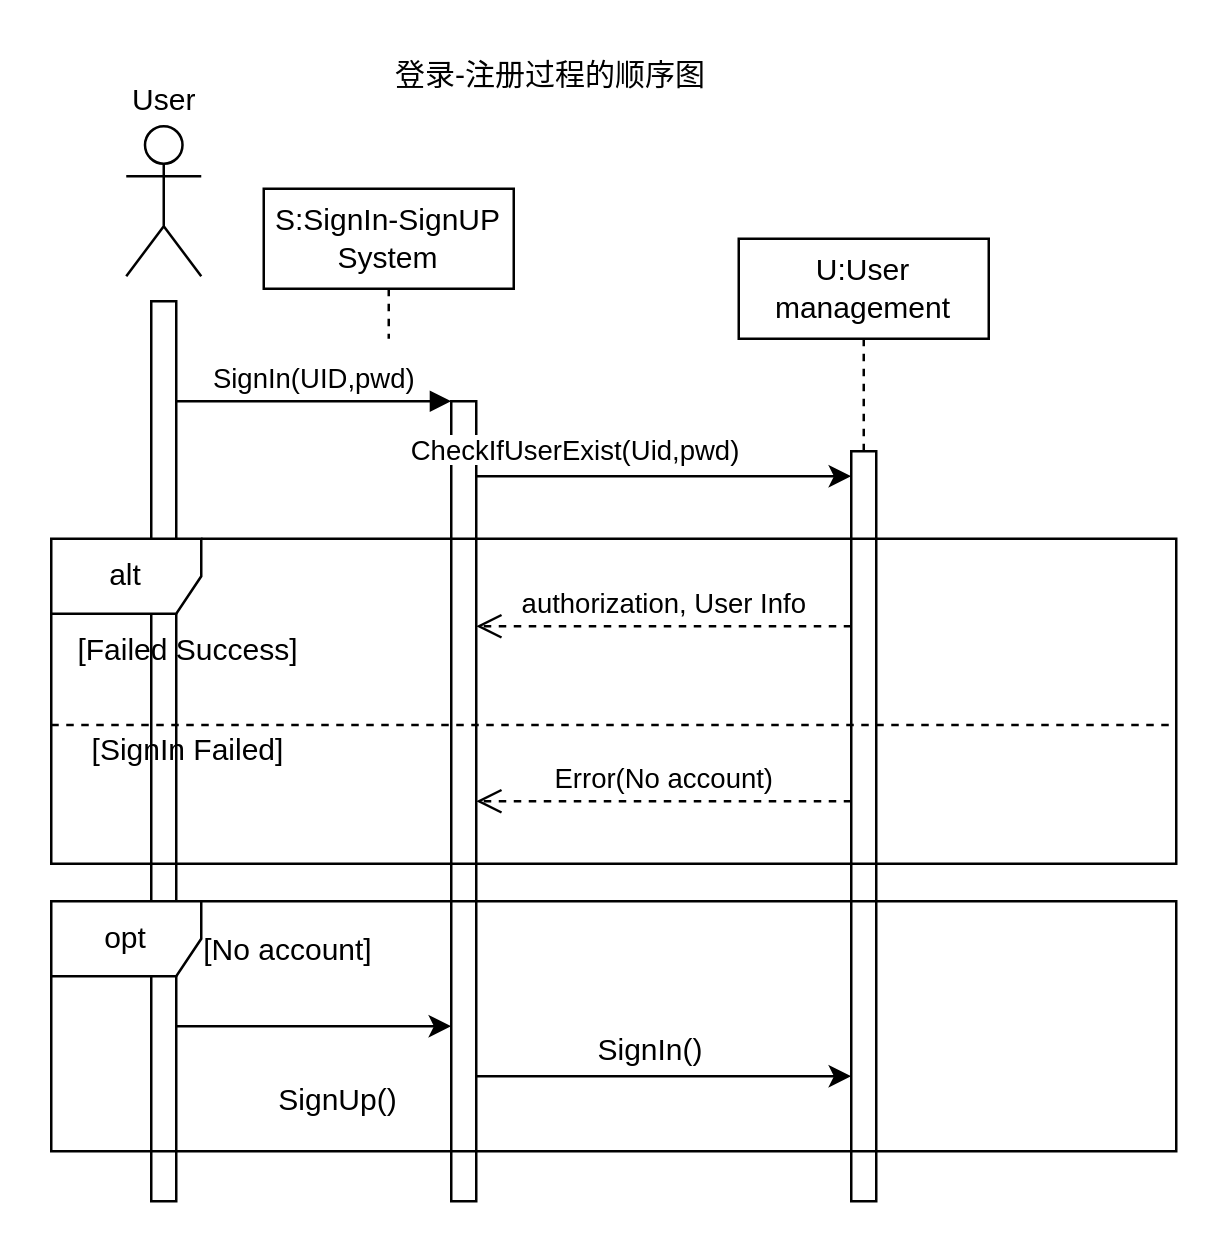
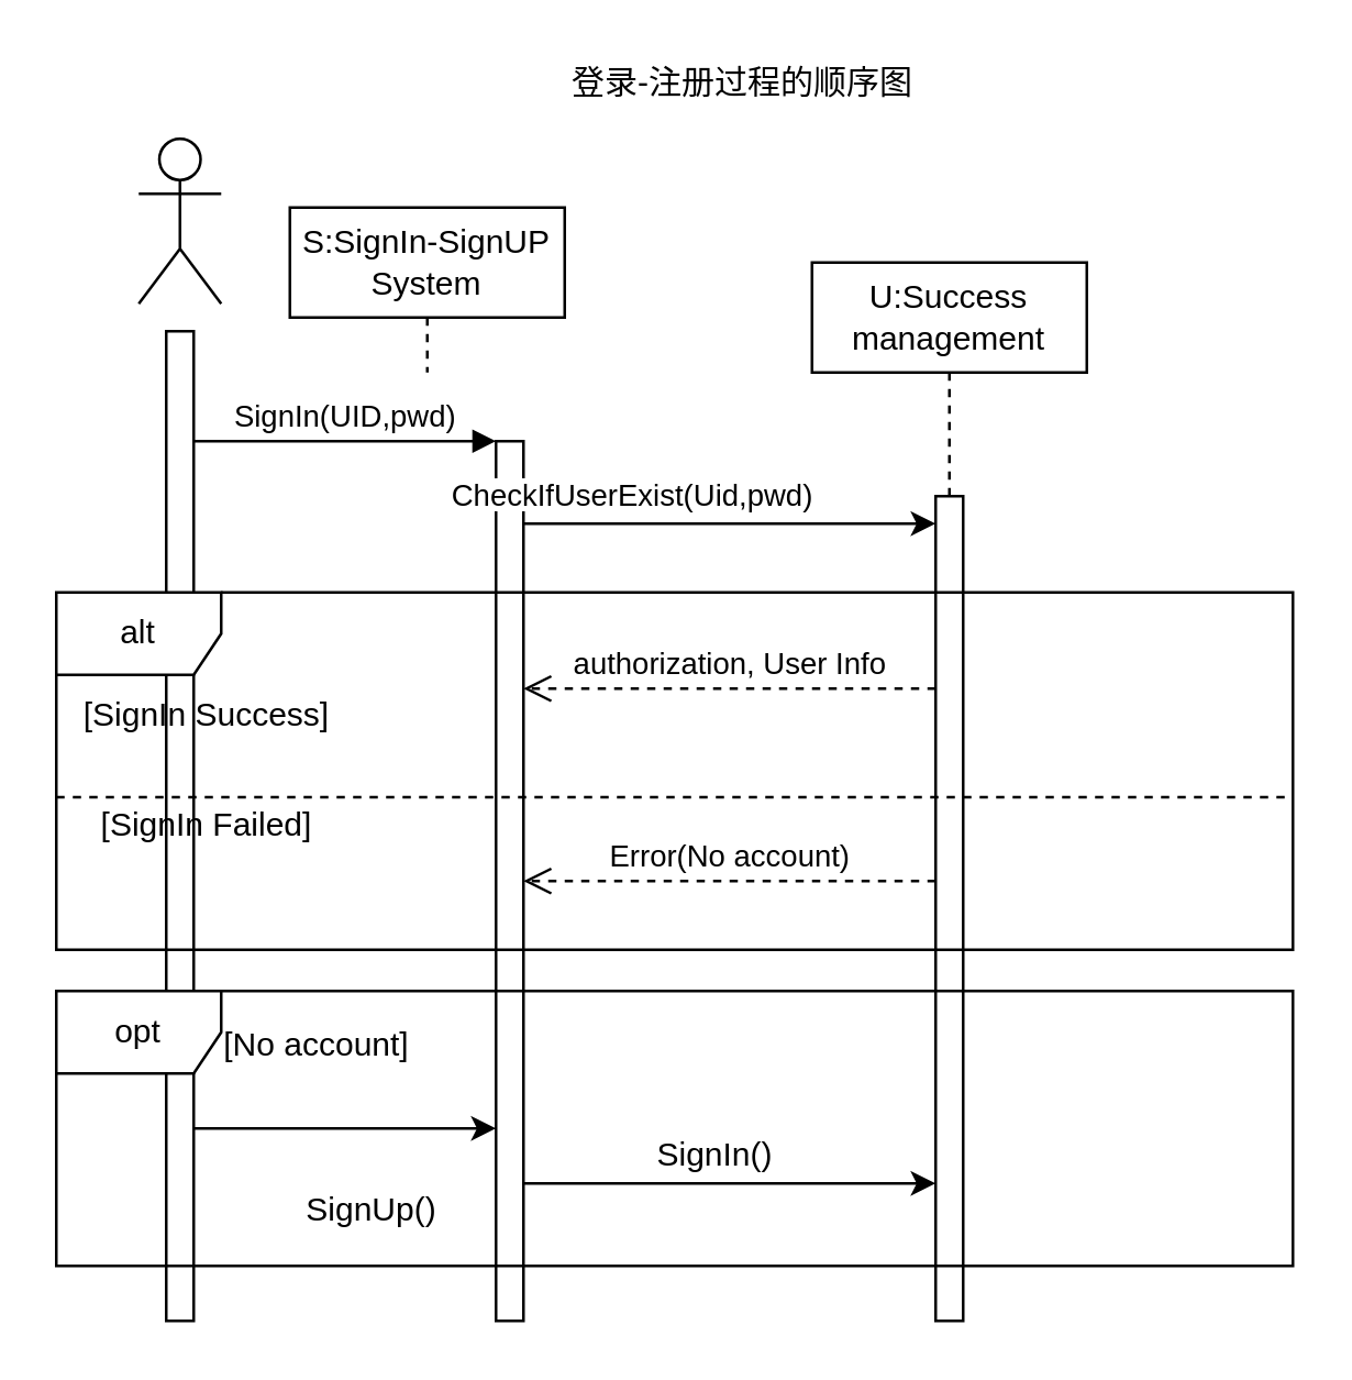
  <mxCell id="0" />
  <mxCell id="1" parent="0" />
  <mxCell id="2" value="" style="html=1;points=[];perimeter=orthogonalPerimeter;" vertex="1" parent="1"><mxGeometry x="60" y="120" width="10" height="360" as="geometry" /></mxCell>
  <mxCell id="3" value="" style="shape=umlActor;verticalLabelPosition=bottom;verticalAlign=top;html=1;" vertex="1" parent="1"><mxGeometry x="50" y="50" width="30" height="60" as="geometry" /></mxCell>
- <mxCell id="4" value="User" style="text;html=1;align=center;verticalAlign=middle;resizable=0;points=[];autosize=1;" vertex="1" parent="1"><mxGeometry x="45" y="30" width="40" height="20" as="geometry" /></mxCell>
  <mxCell id="5" value="" style="html=1;points=[];perimeter=orthogonalPerimeter;" vertex="1" parent="1"><mxGeometry x="180" y="160" width="10" height="320" as="geometry" /></mxCell>
  <mxCell id="6" value="SignIn(UID,pwd)" style="html=1;verticalAlign=bottom;endArrow=block;entryX=0;entryY=0;entryDx=0;entryDy=0;entryPerimeter=0;" edge="1" parent="1" target="5"><mxGeometry width="80" relative="1" as="geometry"><mxPoint x="70" y="160" as="sourcePoint" /><mxPoint x="150" y="160" as="targetPoint" /><Array as="points"><mxPoint x="130" y="160" /></Array></mxGeometry></mxCell>
  <mxCell id="7" value="S:SignIn-SignUP System" style="shape=umlLifeline;perimeter=lifelinePerimeter;whiteSpace=wrap;html=1;container=1;collapsible=0;recursiveResize=0;outlineConnect=0;" vertex="1" parent="1"><mxGeometry x="105" y="75" width="100" height="60" as="geometry" /></mxCell>
  <mxCell id="8" value="" style="html=1;points=[];perimeter=orthogonalPerimeter;" vertex="1" parent="1"><mxGeometry x="340" y="180" width="10" height="300" as="geometry" /></mxCell>
- <mxCell id="9" value="U:User management" style="shape=umlLifeline;perimeter=lifelinePerimeter;whiteSpace=wrap;html=1;container=1;collapsible=0;recursiveResize=0;outlineConnect=0;" vertex="1" parent="1"><mxGeometry x="295" y="95" width="100" height="85" as="geometry" /></mxCell>
+ <mxCell id="9" value="U:Success management" style="shape=umlLifeline;perimeter=lifelinePerimeter;whiteSpace=wrap;html=1;container=1;collapsible=0;recursiveResize=0;outlineConnect=0;" vertex="1" parent="1"><mxGeometry x="295" y="95" width="100" height="85" as="geometry" /></mxCell>
  <mxCell id="10" value="alt" style="shape=umlFrame;whiteSpace=wrap;html=1;" vertex="1" parent="1"><mxGeometry x="20" y="215" width="450" height="130" as="geometry" /></mxCell>
  <mxCell id="11" value="" style="endArrow=none;dashed=1;html=1;" edge="1" parent="1"><mxGeometry width="50" height="50" relative="1" as="geometry"><mxPoint x="20" y="289.5" as="sourcePoint" /><mxPoint x="470" y="289.5" as="targetPoint" /></mxGeometry></mxCell>
- <mxCell id="12" value="[Failed Success]" style="text;html=1;strokeColor=none;fillColor=none;align=center;verticalAlign=middle;whiteSpace=wrap;rounded=0;" vertex="1" parent="1"><mxGeometry x="20" y="250" width="110" height="20" as="geometry" /></mxCell>
+ <mxCell id="12" value="[SignIn Success]" style="text;html=1;strokeColor=none;fillColor=none;align=center;verticalAlign=middle;whiteSpace=wrap;rounded=0;" vertex="1" parent="1"><mxGeometry x="20" y="250" width="110" height="20" as="geometry" /></mxCell>
  <mxCell id="13" value="[SignIn Failed]" style="text;html=1;strokeColor=none;fillColor=none;align=center;verticalAlign=middle;whiteSpace=wrap;rounded=0;" vertex="1" parent="1"><mxGeometry x="20" y="290" width="110" height="20" as="geometry" /></mxCell>
  <mxCell id="14" value="authorization, User Info" style="html=1;verticalAlign=bottom;endArrow=open;dashed=1;endSize=8;" edge="1" parent="1"><mxGeometry relative="1" as="geometry"><mxPoint x="340" y="250" as="sourcePoint" /><mxPoint x="190" y="250" as="targetPoint" /></mxGeometry></mxCell>
  <mxCell id="15" value="Error(No account)" style="html=1;verticalAlign=bottom;endArrow=open;dashed=1;endSize=8;" edge="1" parent="1"><mxGeometry relative="1" as="geometry"><mxPoint x="340" y="320" as="sourcePoint" /><mxPoint x="190" y="320" as="targetPoint" /></mxGeometry></mxCell>
  <mxCell id="16" value="opt" style="shape=umlFrame;whiteSpace=wrap;html=1;" vertex="1" parent="1"><mxGeometry x="20" y="360" width="450" height="100" as="geometry" /></mxCell>
  <mxCell id="17" value="[No account]" style="text;html=1;strokeColor=none;fillColor=none;align=center;verticalAlign=middle;whiteSpace=wrap;rounded=0;" vertex="1" parent="1"><mxGeometry x="50" y="370" width="130" height="20" as="geometry" /></mxCell>
  <mxCell id="18" value="" style="endArrow=classic;html=1;" edge="1" parent="1"><mxGeometry width="50" height="50" relative="1" as="geometry"><mxPoint x="70" y="410" as="sourcePoint" /><mxPoint x="180" y="410" as="targetPoint" /></mxGeometry></mxCell>
  <mxCell id="19" value="SignUp()" style="text;html=1;strokeColor=none;fillColor=none;align=center;verticalAlign=middle;whiteSpace=wrap;rounded=0;" vertex="1" parent="1"><mxGeometry x="115" y="430" width="40" height="20" as="geometry" /></mxCell>
  <mxCell id="20" value="" style="endArrow=classic;html=1;" edge="1" parent="1"><mxGeometry width="50" height="50" relative="1" as="geometry"><mxPoint x="190" y="190" as="sourcePoint" /><mxPoint x="340" y="190" as="targetPoint" /></mxGeometry></mxCell>
  <mxCell id="21" value="&lt;span style=&quot;font-size: 11px ; background-color: rgb(255 , 255 , 255)&quot;&gt;CheckIfUserExist(Uid,pwd)&lt;/span&gt;" style="text;html=1;strokeColor=none;fillColor=none;align=center;verticalAlign=middle;whiteSpace=wrap;rounded=0;" vertex="1" parent="1"><mxGeometry x="210" y="170" width="40" height="20" as="geometry" /></mxCell>
  <mxCell id="22" value="" style="endArrow=classic;html=1;" edge="1" parent="1"><mxGeometry width="50" height="50" relative="1" as="geometry"><mxPoint x="190" y="430" as="sourcePoint" /><mxPoint x="340" y="430" as="targetPoint" /></mxGeometry></mxCell>
  <mxCell id="23" value="SignIn()" style="text;html=1;strokeColor=none;fillColor=none;align=center;verticalAlign=middle;whiteSpace=wrap;rounded=0;" vertex="1" parent="1"><mxGeometry x="240" y="410" width="40" height="20" as="geometry" /></mxCell>
- <mxCell id="24" value="登录-注册过程的顺序图" style="text;html=1;strokeColor=none;fillColor=none;align=center;verticalAlign=middle;whiteSpace=wrap;rounded=0;" vertex="1" parent="1"><mxGeometry x="120" y="20" width="200" height="20" as="geometry" /></mxCell>
+ <mxCell id="24" value="登录-注册过程的顺序图" style="text;html=1;strokeColor=none;fillColor=none;align=center;verticalAlign=middle;whiteSpace=wrap;rounded=0;" vertex="1" parent="1"><mxGeometry x="170" y="20" width="200" height="20" as="geometry" /></mxCell>
